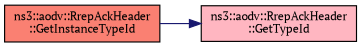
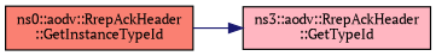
  digraph {
    rankdir=RL
    fontname="PT Serif"
    node [color=black fontname="PT Serif" fontsize=10 shape=record style=filled]
    n1 [fillcolor=lightpink fontcolor=black height=0.2 label="ns3::aodv::RrepAckHeader\l::GetTypeId" width=0.4]
-   n2 [fillcolor=salmon height=0.2 label="ns3::aodv::RrepAckHeader\l::GetInstanceTypeId" width=0.4]
+   n2 [fillcolor=salmon height=0.2 label="ns0::aodv::RrepAckHeader\l::GetInstanceTypeId" width=0.4]
    n1 -> n2 [color=midnightblue dir=back fontname="PT Serif" fontsize=10 labelfontname=Helvetica labelfontsize=10 style=solid]
  }
